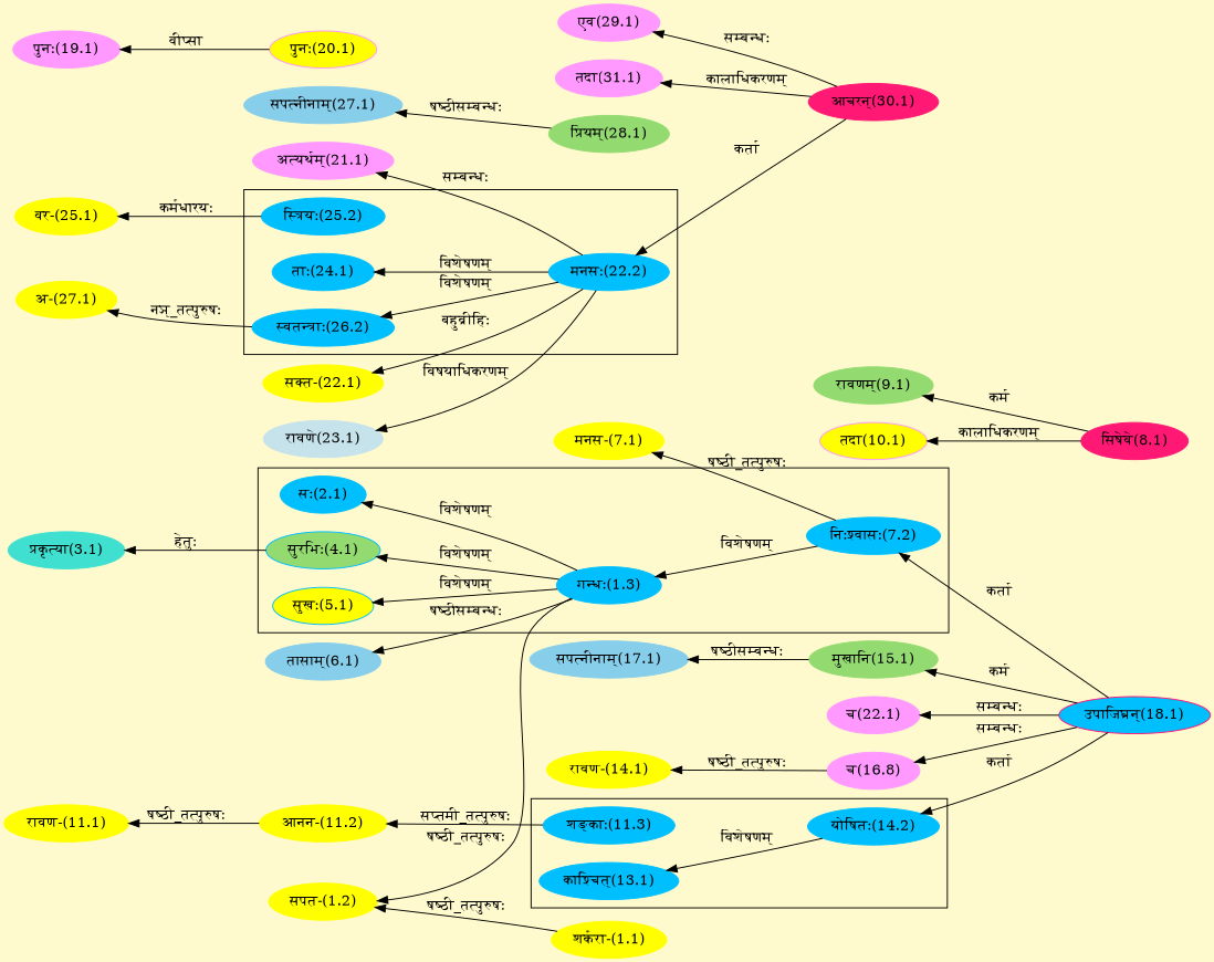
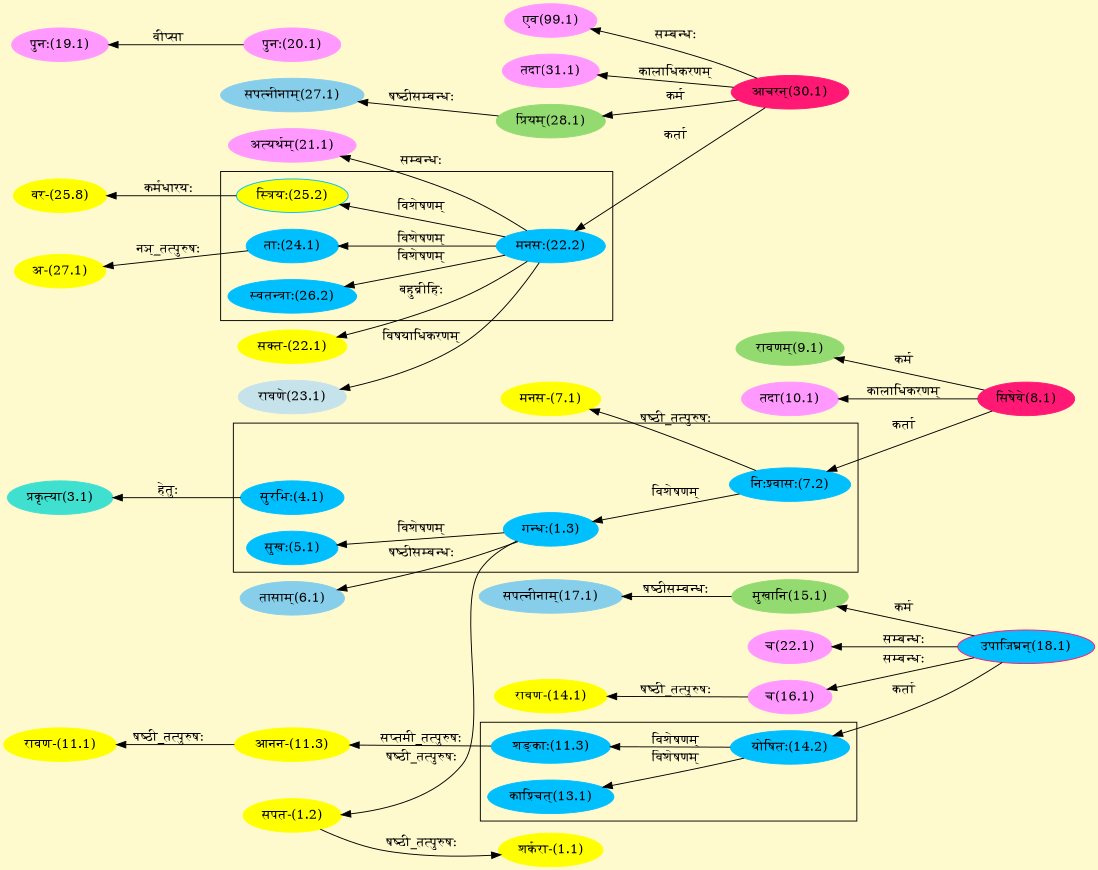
  digraph {
    bgcolor=lemonchiffon1
    compound=true
    rankdir=LR
    node [color="#00BFFF" style=filled]
    edge [dir=back]
    n1 [label="गन्धः(1.3)"]
    n2 [label="निःश्वासः(7.2)"]
-   n3 [label="सः(2.1)"]
-   n4 [label="सुरभिः(4.1)" fillcolor="#93DB70"]
-   n5 [label="सुखः(5.1)" fillcolor="#FFFF00"]
+   n4 [label="सुरभिः(4.1)"]
+   n5 [label="सुखः(5.1)"]
    n6 [label="शङ्काः(11.3)"]
    n7 [label="योषितः(14.2)"]
    n8 [label="काश्चित्(13.1)"]
    n9 [label="ताः(24.1)"]
    n10 [label="मनसः(22.2)"]
-   n11 [label="स्त्रियः(25.2)"]
+   n11 [label="स्त्रियः(25.2)" fillcolor="#FFFF00"]
    n12 [label="स्वतन्त्राः(26.2)"]
    n13 [color="#FF1975" label="सिषेवे(8.1)"]
    n14 [color="#FF1975" fillcolor="#00BFFF" label="उपाजिघ्रन्(18.1)"]
    n15 [color="#FF1975" label="आचरन्(30.1)"]
    n16 [color="#FFFF00" label="शर्करा-(1.1)"]
    n17 [color="#FFFF00" label="सपत-(1.2)"]
    n18 [color="#40E0D0" label="प्रकृत्या(3.1)"]
    n19 [color="#87CEEB" label="तासाम्(6.1)"]
    n20 [color="#FFFF00" label="मनस-(7.1)"]
    n21 [color="#93DB70" label="रावणम्(9.1)"]
-   n22 [color="#FF99FF" label="तदा(10.1)" fillcolor="#FFFF00"]
+   n22 [color="#FF99FF" label="तदा(10.1)"]
    n23 [color="#FFFF00" label="रावण-(11.1)"]
-   n24 [color="#FFFF00" label="आनन-(11.2)"]
+   n24 [color="#FFFF00" label="आनन-(11.3)"]
    n25 [color="#FF99FF" label="च(22.1)"]
    n26 [color="#FFFF00" label="रावण-(14.1)"]
-   n27 [color="#FF99FF" label="च(16.8)"]
+   n27 [color="#FF99FF" label="च(16.1)"]
    n28 [color="#93DB70" label="मुखानि(15.1)"]
    n29 [color="#87CEEB" label="सपत्नीनाम्(17.1)"]
    n30 [color="#FF99FF" label="पुनः(19.1)"]
-   n31 [color="#FF99FF" label="पुनः(20.1)" fillcolor="#FFFF00"]
+   n31 [color="#FF99FF" label="पुनः(20.1)"]
    n32 [color="#FF99FF" label="अत्यर्थम्(21.1)"]
    n33 [color="#FFFF00" label="सक्त-(22.1)"]
    n34 [color="#C6E2EB" label="रावणे(23.1)"]
-   n35 [color="#FFFF00" label="वर-(25.1)"]
+   n35 [color="#FFFF00" label="वर-(25.8)"]
    n36 [color="#FFFF00" label="अ-(27.1)"]
    n37 [color="#87CEEB" label="सपत्नीनाम्(27.1)"]
    n38 [color="#93DB70" label="प्रियम्(28.1)"]
-   n39 [color="#FF99FF" label="एव(29.1)"]
+   n39 [color="#FF99FF" label="एव(99.1)"]
    n40 [color="#FF99FF" label="तदा(31.1)"]
    subgraph cluster_1 {
      n1
      n2
-     n3
      n4
      n5
    }
    subgraph cluster_2 {
      n6
      n7
      n8
    }
    subgraph cluster_3 {
      n9
      n10
      n11
      n12
    }
    n1 -> n2 [label="विशेषणम्"]
-   n2 -> n14 [label="कर्ता"]
-   n3 -> n1 [label="विशेषणम्"]
-   n4 -> n1 [label="विशेषणम्"]
+   n2 -> n13 [label="कर्ता"]
    n5 -> n1 [label="विशेषणम्"]
+   n6 -> n7 [label="विशेषणम्"]
    n7 -> n14 [label="कर्ता"]
    n8 -> n7 [label="विशेषणम्"]
    n9 -> n10 [label="विशेषणम्"]
    n10 -> n15 [label="कर्ता"]
+   n11 -> n10 [label="विशेषणम्"]
    n12 -> n10 [label="विशेषणम्"]
-   n17 -> n16 [label="षष्ठी_तत्पुरुषः"]
+   n16 -> n17 [label="षष्ठी_तत्पुरुषः"]
    n17 -> n1 [label="षष्ठी_तत्पुरुषः"]
    n18 -> n4 [label="हेतुः"]
    n19 -> n1 [label="षष्ठीसम्बन्धः"]
    n20 -> n2 [label="षष्ठी_तत्पुरुषः"]
    n21 -> n13 [label="कर्म"]
    n22 -> n13 [label="कालाधिकरणम्"]
    n23 -> n24 [label="षष्ठी_तत्पुरुषः"]
    n24 -> n6 [label="सप्तमी_तत्पुरुषः"]
    n25 -> n14 [label="सम्बन्धः"]
    n26 -> n27 [label="षष्ठी_तत्पुरुषः"]
    n27 -> n14 [label="सम्बन्धः"]
    n28 -> n14 [label="कर्म"]
    n29 -> n28 [label="षष्ठीसम्बन्धः"]
    n30 -> n31 [label="वीप्सा"]
    n32 -> n10 [label="सम्बन्धः"]
    n33 -> n10 [label="बहुव्रीहिः"]
    n34 -> n10 [label="विषयाधिकरणम्"]
    n35 -> n11 [label="कर्मधारयः"]
-   n36 -> n12 [label="नञ्_तत्पुरुषः"]
+   n36 -> n9 [label="नञ्_तत्पुरुषः"]
    n37 -> n38 [label="षष्ठीसम्बन्धः"]
+   n38 -> n15 [label="कर्म"]
    n39 -> n15 [label="सम्बन्धः"]
    n40 -> n15 [label="कालाधिकरणम्"]
  }
